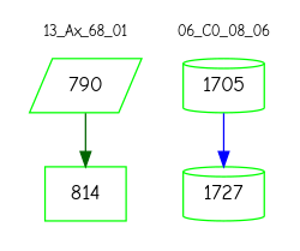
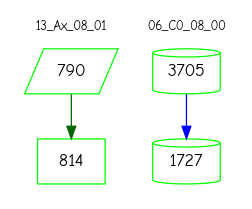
  digraph {
    fontname="Comic Neue"
    node [color=green fontname="Comic Neue" shape=cylinder]
    edge [fontname="Comic Neue"]
    n1 [label=790 shape=parallelogram]
    n2 [label=814 shape=box]
-   n3 [label=1705]
+   n3 [label=3705]
    n4 [label=1727]
    subgraph cluster_1 {
      color=white
      fontsize=10
-     label="13_Ax_68_01"
+     label="13_Ax_08_01"
      n1
      n2
    }
    subgraph cluster_2 {
      color=white
      fontsize=10
-     label="06_C0_08_06"
+     label="06_C0_08_00"
      n3
      n4
    }
    n1 -> n2 [color=darkgreen]
    n3 -> n4 [color=blue]
  }
